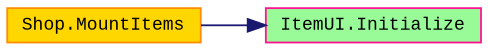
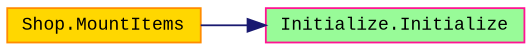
  digraph {
    rankdir=LR
    fontname="Liberation Mono"
    node [fontname="Liberation Mono" fontsize=10 shape=record style=filled]
    n1 [color=darkorange fillcolor=gold fontcolor=black height=0.2 label="Shop.MountItems" width=0.4]
-   n2 [color=deeppink fillcolor=palegreen height=0.2 label="ItemUI.Initialize" width=0.4]
+   n2 [color=deeppink fillcolor=palegreen height=0.2 label="Initialize.Initialize" width=0.4]
    n1 -> n2 [color=midnightblue fontname="Liberation Mono" fontsize=10 labelfontname=Helvetica labelfontsize=10 style=solid]
  }
